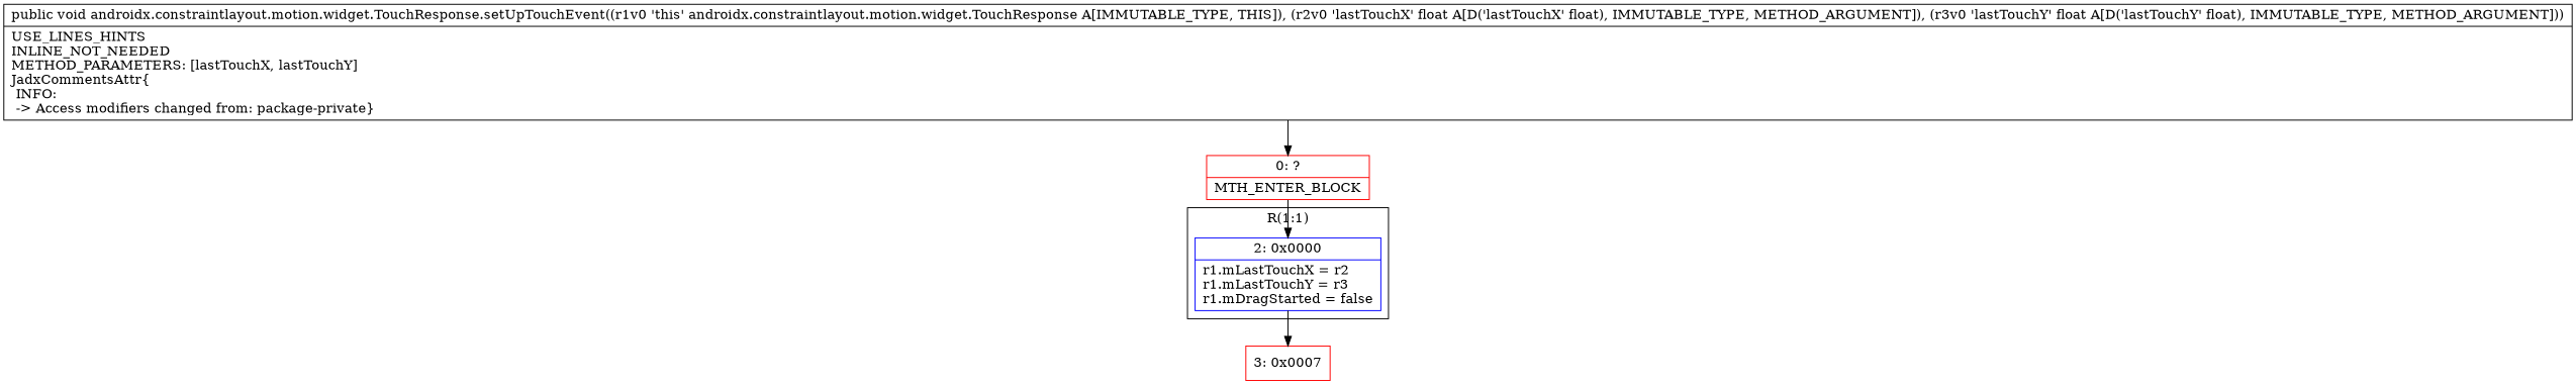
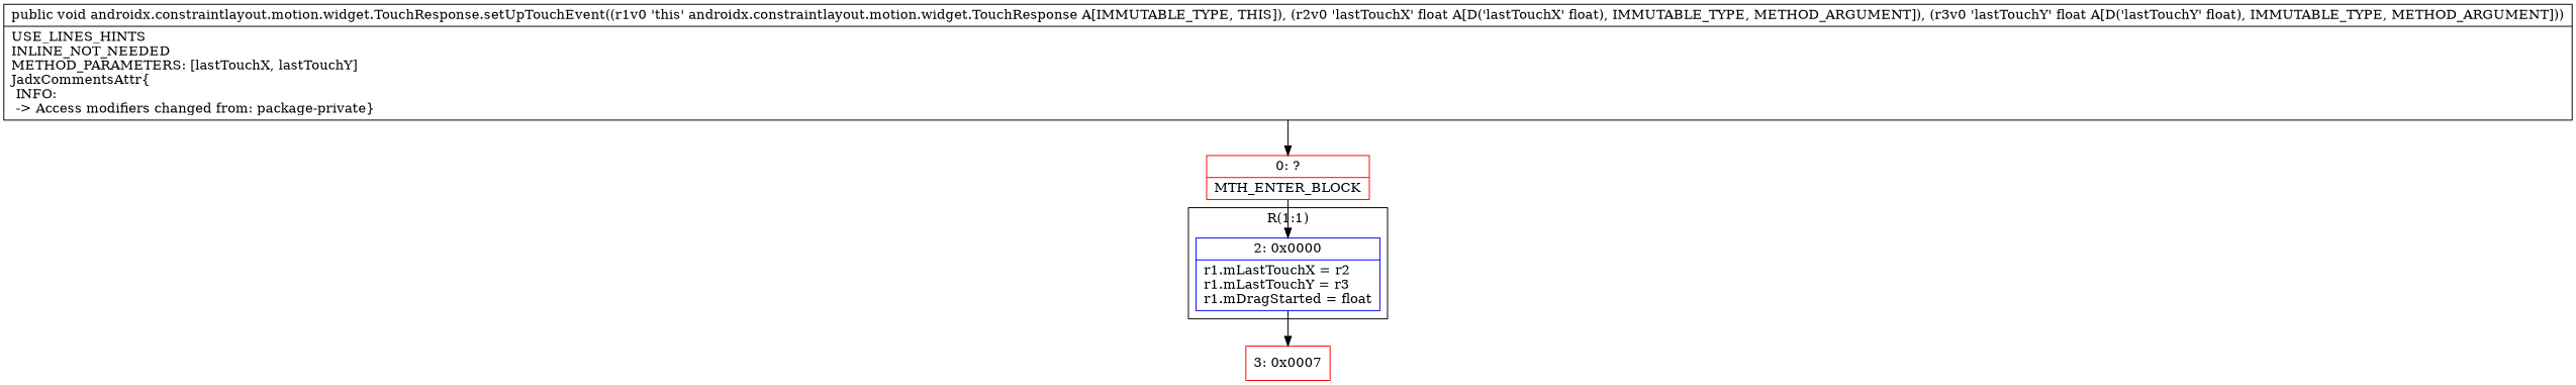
  digraph {
    node [color=red shape=record]
-   n1 [color=blue label="{2\:\ 0x0000|r1.mLastTouchX = r2\lr1.mLastTouchY = r3\lr1.mDragStarted = false\l}"]
+   n1 [color=blue label="{2\:\ 0x0000|r1.mLastTouchX = r2\lr1.mLastTouchY = r3\lr1.mDragStarted = float\l}"]
    n2 [label="{3\:\ 0x0007}"]
    n3 [label="{0\:\ ?|MTH_ENTER_BLOCK\l}"]
    n4 [label="{public void androidx.constraintlayout.motion.widget.TouchResponse.setUpTouchEvent((r1v0 'this' androidx.constraintlayout.motion.widget.TouchResponse A[IMMUTABLE_TYPE, THIS]), (r2v0 'lastTouchX' float A[D('lastTouchX' float), IMMUTABLE_TYPE, METHOD_ARGUMENT]), (r3v0 'lastTouchY' float A[D('lastTouchY' float), IMMUTABLE_TYPE, METHOD_ARGUMENT]))  | USE_LINES_HINTS\lINLINE_NOT_NEEDED\lMETHOD_PARAMETERS: [lastTouchX, lastTouchY]\lJadxCommentsAttr\{\l INFO: \l \-\> Access modifiers changed from: package\-private\}\l}" color=""]
    subgraph cluster_1 {
      label="R(1:1)"
      n1
    }
    n1 -> n2
    n3 -> n1
    n4 -> n3
  }
